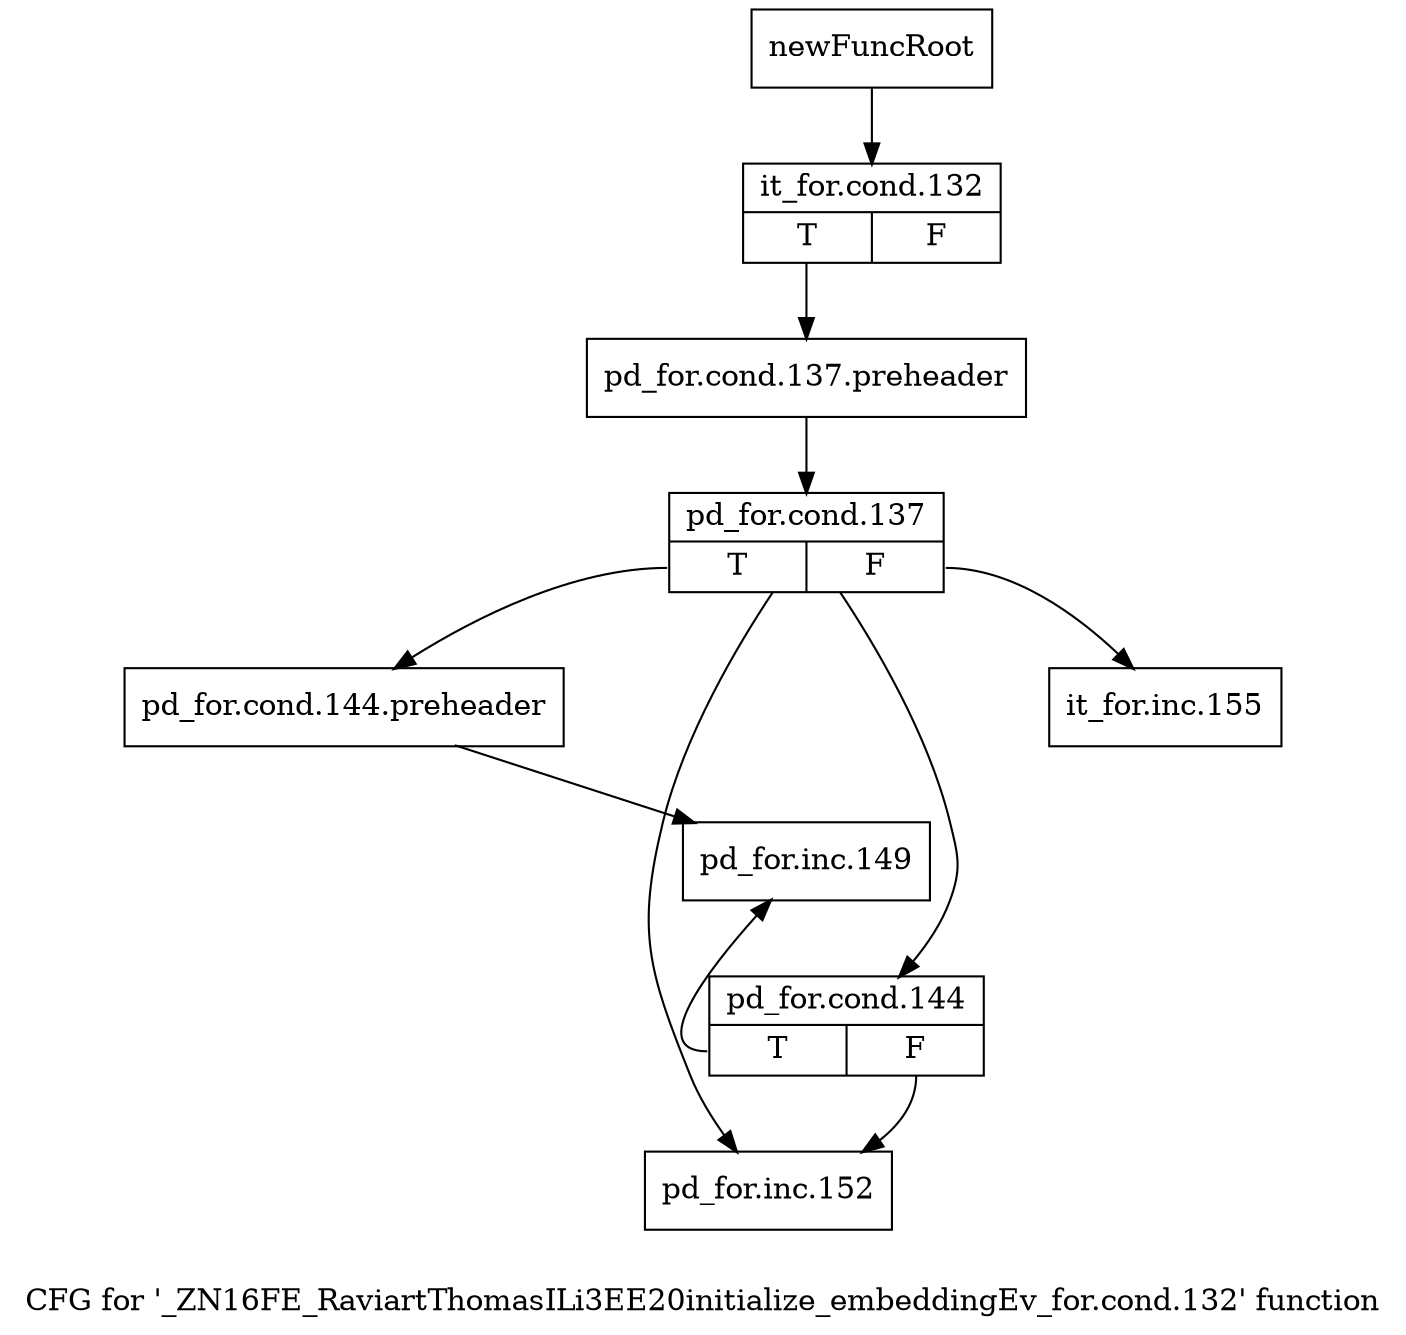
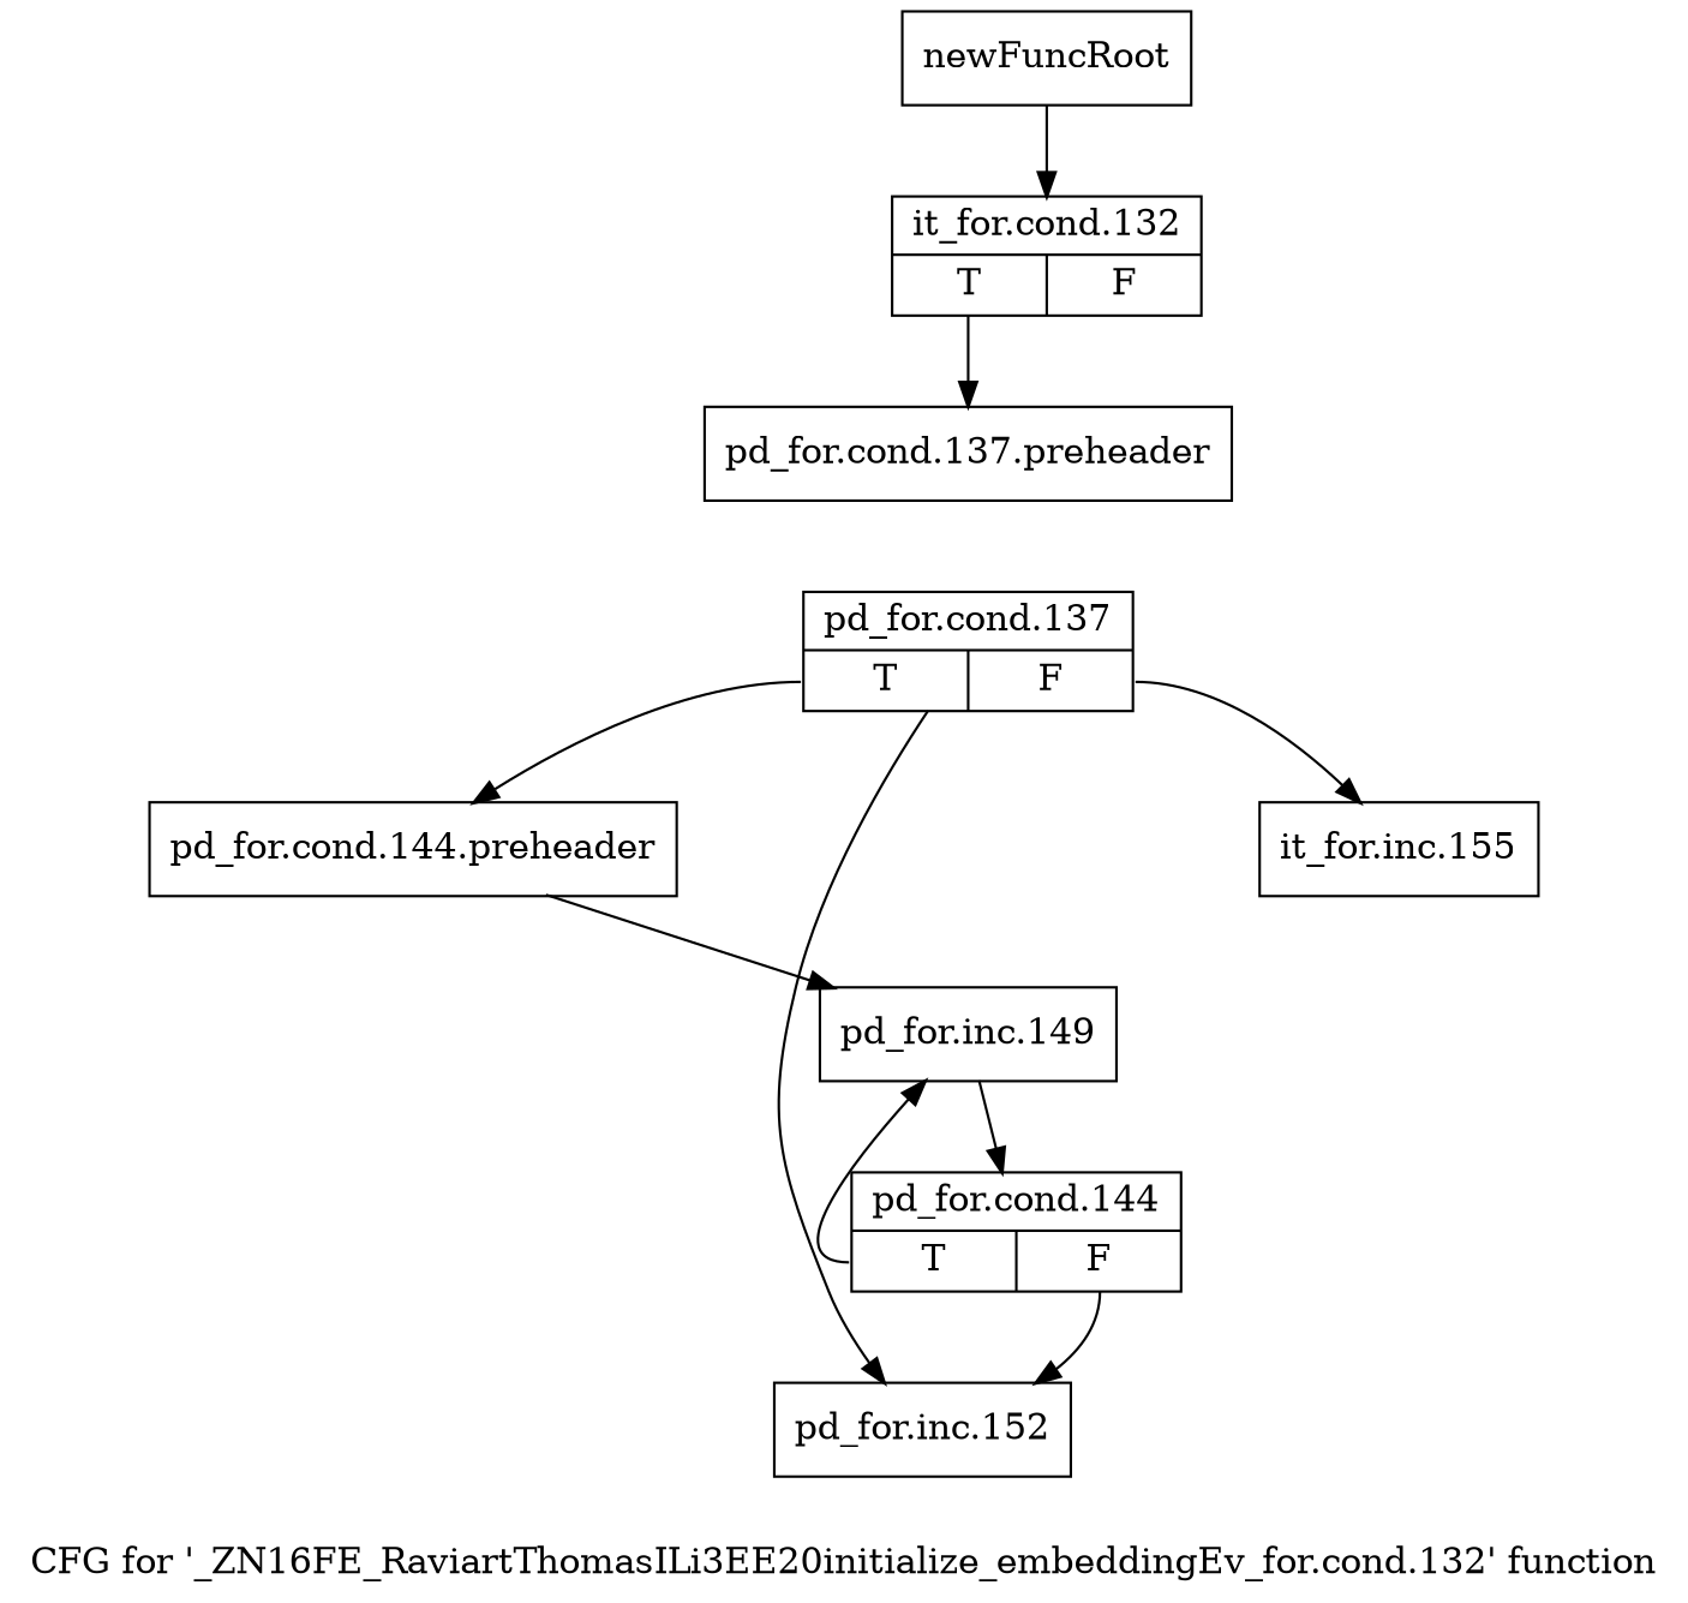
  digraph {
    label="CFG for '_ZN16FE_RaviartThomasILi3EE20initialize_embeddingEv_for.cond.132' function"
    node [shape=record]
    n1 [label="{newFuncRoot}"]
    n2 [label="{it_for.cond.132|{<s0>T|<s1>F}}"]
    n3 [label="{pd_for.cond.137.preheader}"]
    n4 [label="{pd_for.cond.137|{<s0>T|<s1>F}}"]
    n5 [label="{pd_for.cond.144.preheader}"]
    n6 [label="{it_for.inc.155}"]
    n7 [label="{pd_for.inc.152}"]
    n8 [label="{pd_for.inc.149}"]
    n9 [label="{pd_for.cond.144|{<s0>T|<s1>F}}"]
    n1 -> n2
    n2 -> n3 [tailport=s0]
-   n3 -> n4
    n4 -> n5 [tailport=s0]
    n4 -> n6 [tailport=s1]
    n4 -> n7
    n5 -> n8
-   n4 -> n9
+   n8 -> n9
    n9 -> n7 [tailport=s1]
    n9 -> n8 [tailport=s0]
  }
